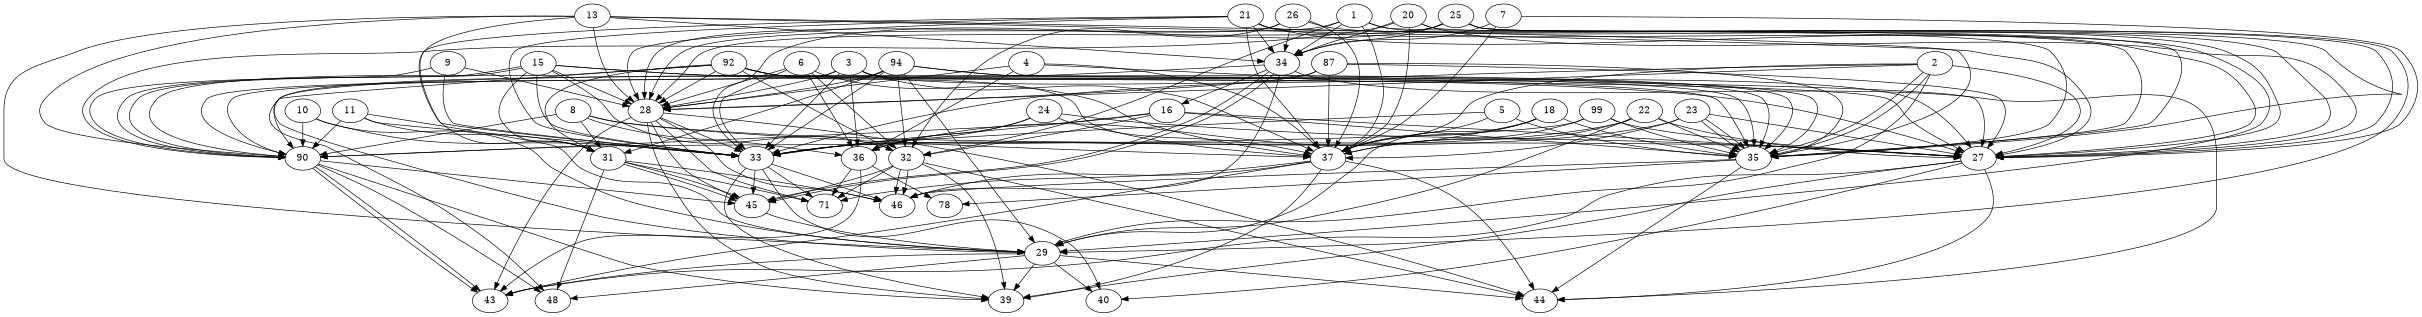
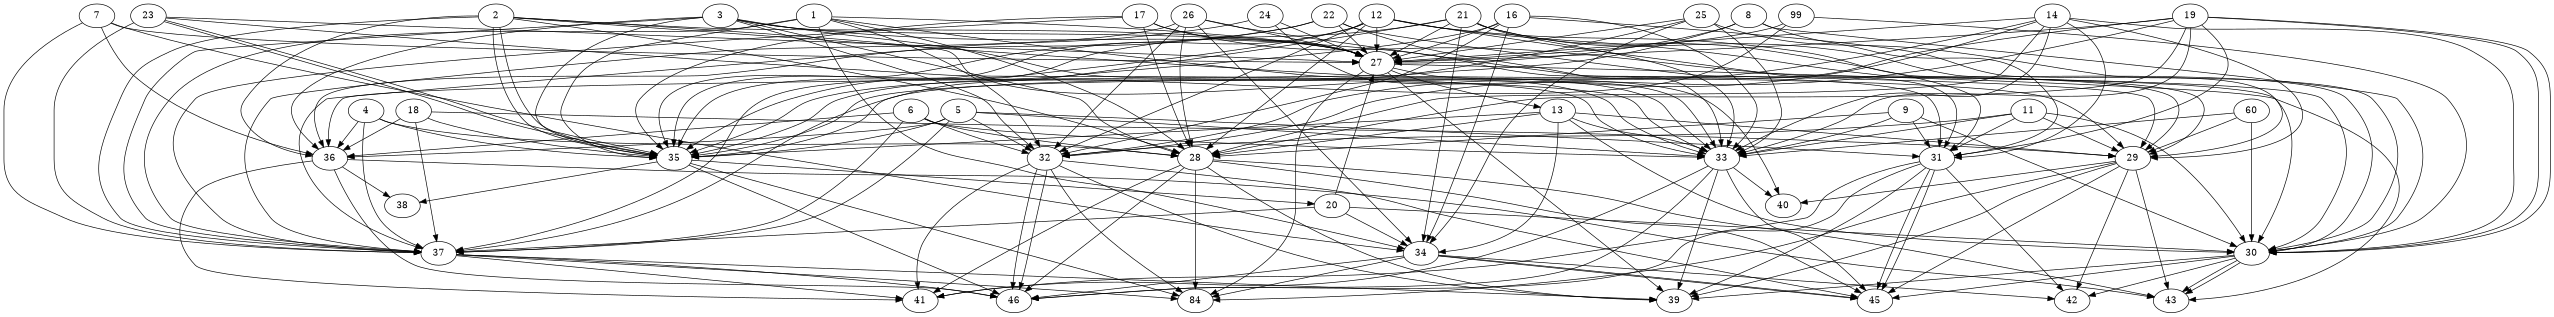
  digraph {
    node [alpha=0.16]
    1 [alpha=0.19 expect_size=11407780665927314]
    27 [alpha=0.17 expect_size=6553326261925675]
    28 [alpha=0.19 expect_size=115843382888088112]
    32 [alpha=0.01 expect_size=36085836804230872]
    33 [alpha=0.19 expect_size=5151634744401918]
    34 [alpha=0.11 expect_size=12092030164905600]
    35 [alpha=0.09 expect_size=1067236459432252]
    37 [alpha=0.04 expect_size=1167123856663411456]
    39 [alpha=0.12 expect_size=1110839284058780928]
    40 [alpha=0.09 expect_size=1960025290142000]
    43 [alpha=0.14 expect_size=62353714279369146368]
-   44 [alpha=0.12 expect_size=2260612353099305058304]
-   41 [alpha=0.01 expect_size=1213694256968850 label=71]
+   44 [alpha=0.12 expect_size=2260612353099305058304 label=84]
+   41 [alpha=0.01 expect_size=1213694256968850]
    45 [alpha=0.06 expect_size=394780653673944973312]
    46 [alpha=0.13 expect_size=2808989634102095872]
-   42 [alpha=0.18 expect_size=862286957391822979072 label=48]
-   38 [alpha=0.03 expect_size=26615688701240052 label=78]
+   42 [alpha=0.18 expect_size=862286957391822979072]
+   38 [alpha=0.03 expect_size=26615688701240052]
    2 [alpha=0.05 expect_size=526946897039001124864]
    29 [alpha=0.11 expect_size=22356055863958644]
    36 [alpha=0.02 expect_size=2299822292337294]
    3 [alpha=0.18 expect_size=5680581066974292]
-   30 [expect_size=153619527322434784 label=90]
+   30 [expect_size=153619527322434784]
    4 [alpha=0.06 expect_size=4433486987062561]
    5 [alpha=0.02 expect_size=1826497603552152832]
    31 [alpha=0.07 expect_size=110917472100583504]
    6 [expect_size=583753344342550380544]
    7 [alpha=0.11 expect_size=587339419907736832]
    8 [alpha=0.13 expect_size=16454008569702200]
    9 [alpha=0.09 expect_size=2386621354815291904]
-   10 [alpha=0.01 expect_size=1526159704870184192]
+   10 [alpha=0.01 expect_size=1526159704870184192 label=60]
    11 [expect_size=221843775787997632]
-   12 [alpha=0.07 expect_size=773067554777114752 label=92]
+   12 [alpha=0.07 expect_size=773067554777114752]
    13 [alpha=0.03 expect_size=15771072202141796]
-   14 [alpha=0.04 expect_size=1074710972754793857024 label=94]
-   15 [alpha=0.20 expect_size=4482531339474314]
+   14 [alpha=0.04 expect_size=1074710972754793857024]
+   15 [alpha=0.20 expect_size=4482531339474314 label=19]
    16 [alpha=0.13 expect_size=32529898779271456]
-   17 [alpha=0.06 expect_size=376694085153951055872 label=87]
+   17 [alpha=0.06 expect_size=376694085153951055872]
    18 [alpha=0.04 expect_size=2061949142775360768]
    n39 [alpha=0.12 expect_size=981615598817969 label=99]
    20 [expect_size=1402489397674367]
    21 [alpha=0.09 expect_size=15345546133578120]
    22 [alpha=0.06 expect_size=1771297213248161447936]
    23 [alpha=0.20 expect_size=91974525708774368]
    24 [alpha=0.10 expect_size=12860366741917348]
    25 [alpha=0.18 expect_size=46048098744872064]
    26 [expect_size=11447016999794942]
    1 -> 27
    1 -> 28
    1 -> 32
-   28 -> 33
+   1 -> 33
    1 -> 34
    1 -> 35
    1 -> 37
    27 -> 39
    27 -> 40
    27 -> 43
    27 -> 44
    28 -> 39
    28 -> 43
    28 -> 44
    28 -> 41
    28 -> 45
    28 -> 46
    32 -> 39
    32 -> 44
    32 -> 41
    32 -> 45
    32 -> 46
    32 -> 46
    33 -> 39
    33 -> 40
    33 -> 41
    33 -> 45
    33 -> 46
    34 -> 44
    34 -> 45
    34 -> 45
    34 -> 46
    34 -> 42
    35 -> 44
    35 -> 46
    35 -> 38
    37 -> 39
-   37 -> 43
    37 -> 44
    37 -> 41
    37 -> 46
    2 -> 27
    2 -> 28
    2 -> 33
    2 -> 35
    2 -> 35
    2 -> 37
    2 -> 29
+   2 -> 36
    29 -> 39
    29 -> 40
    29 -> 43
    29 -> 44
-   45 -> 29
+   29 -> 45
    29 -> 42
    36 -> 43
    36 -> 41
+   36 -> 46
    36 -> 38
    3 -> 27
    3 -> 28
+   3 -> 32
    3 -> 33
    3 -> 35
    3 -> 37
    3 -> 36
    3 -> 30
    30 -> 39
    30 -> 43
    30 -> 43
    30 -> 45
    30 -> 42
    4 -> 28
    4 -> 35
    4 -> 37
    4 -> 36
+   5 -> 32
    5 -> 33
    5 -> 35
    5 -> 37
+   5 -> 36
+   5 -> 31
+   31 -> 39
    31 -> 41
    31 -> 45
    31 -> 45
    31 -> 46
    31 -> 42
    6 -> 28
    6 -> 32
    6 -> 33
    6 -> 37
    6 -> 36
    7 -> 27
    7 -> 34
    7 -> 37
+   7 -> 36
    8 -> 27
-   8 -> 37
    8 -> 36
    8 -> 30
    8 -> 31
    9 -> 28
    9 -> 33
    9 -> 30
+   9 -> 31
    10 -> 33
    10 -> 29
    10 -> 30
+   11 -> 32
    11 -> 33
    11 -> 29
    11 -> 30
    11 -> 31
    12 -> 27
    12 -> 28
    12 -> 32
    12 -> 35
    12 -> 37
    12 -> 29
    12 -> 30
    12 -> 31
-   13 -> 27
+   27 -> 13
    13 -> 28
    13 -> 33
    13 -> 34
    13 -> 35
    13 -> 29
    13 -> 30
    14 -> 27
    14 -> 28
    14 -> 32
    14 -> 33
    14 -> 35
    14 -> 29
    14 -> 30
    14 -> 31
    15 -> 27
    15 -> 28
    15 -> 32
    15 -> 33
    15 -> 35
    15 -> 30
    15 -> 30
    15 -> 31
    16 -> 27
    16 -> 32
    16 -> 33
-   34 -> 16
+   16 -> 34
    16 -> 35
    16 -> 30
    17 -> 27
    17 -> 28
    17 -> 35
    17 -> 37
    17 -> 30
    18 -> 35
    18 -> 37
    18 -> 29
    18 -> 36
    n39 -> 27
    n39 -> 35
-   n39 -> 37
    n39 -> 30
    20 -> 27
    20 -> 34
-   20 -> 35
+   35 -> 20
    20 -> 37
    20 -> 30
    21 -> 27
-   21 -> 28
    21 -> 33
    21 -> 34
    21 -> 35
    21 -> 37
    21 -> 29
    21 -> 31
    22 -> 27
    22 -> 33
    22 -> 35
    22 -> 37
    22 -> 29
    23 -> 27
    23 -> 33
    23 -> 35
    23 -> 35
    23 -> 37
    24 -> 27
    24 -> 33
-   24 -> 37
    24 -> 36
    25 -> 27
-   25 -> 28
    25 -> 33
    25 -> 34
    25 -> 35
    25 -> 29
    26 -> 27
    26 -> 28
    26 -> 32
    26 -> 34
    26 -> 37
+   26 -> 31
  }
